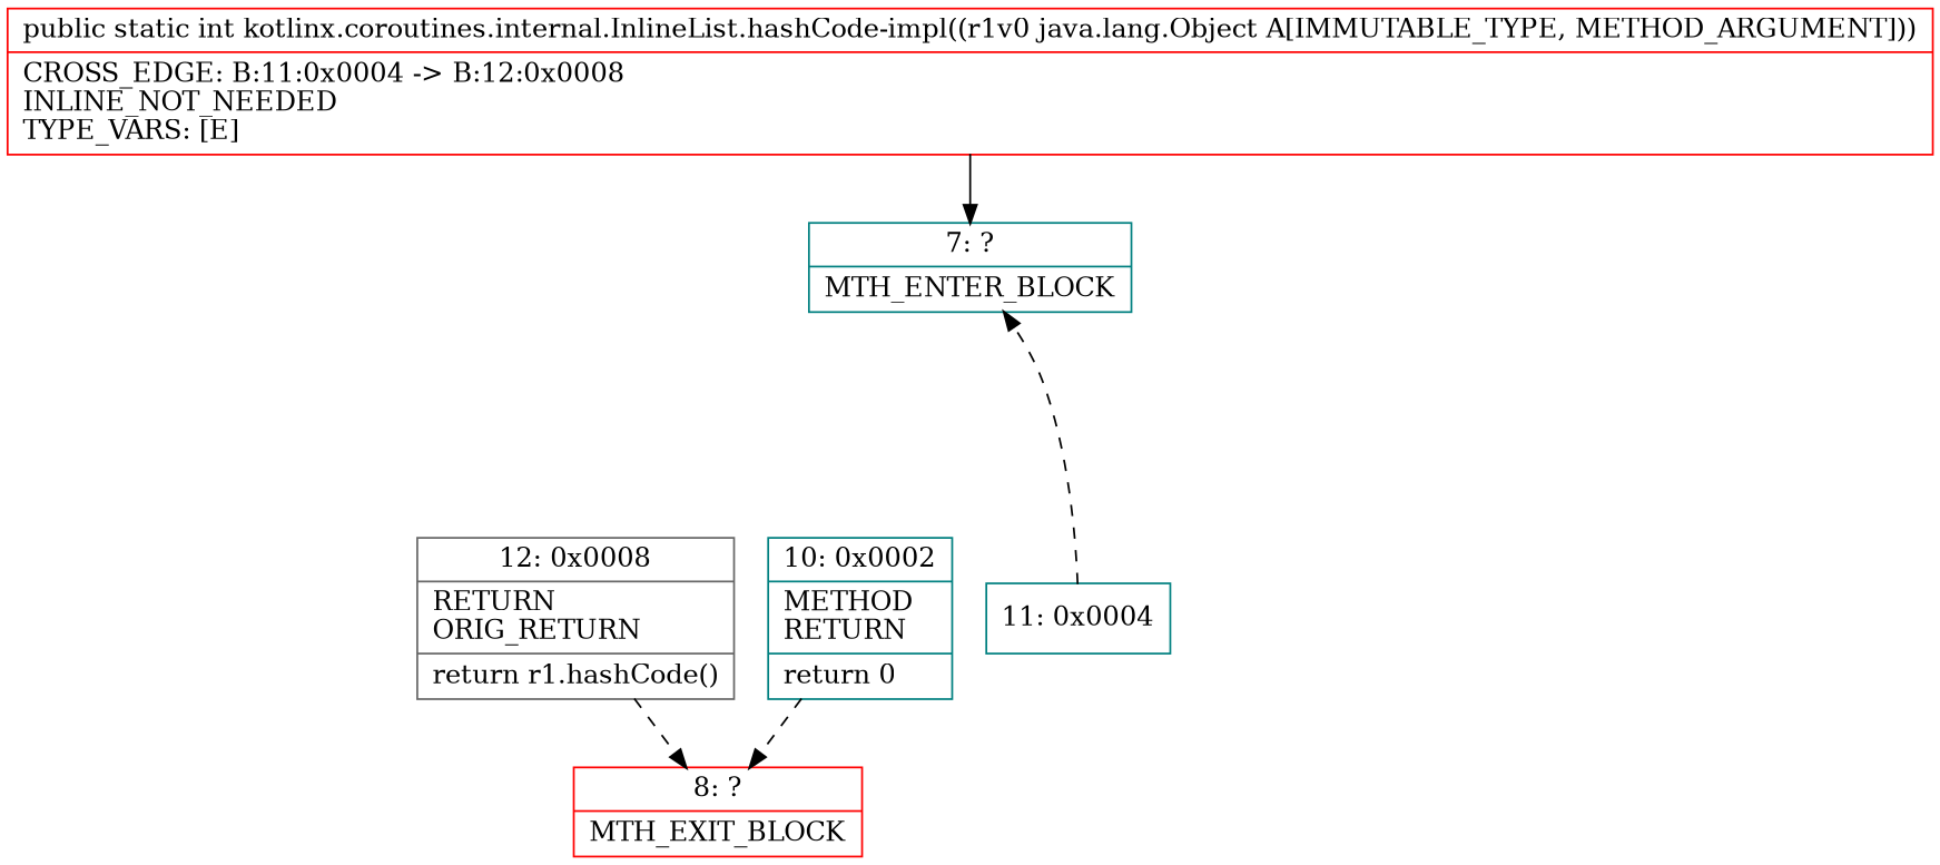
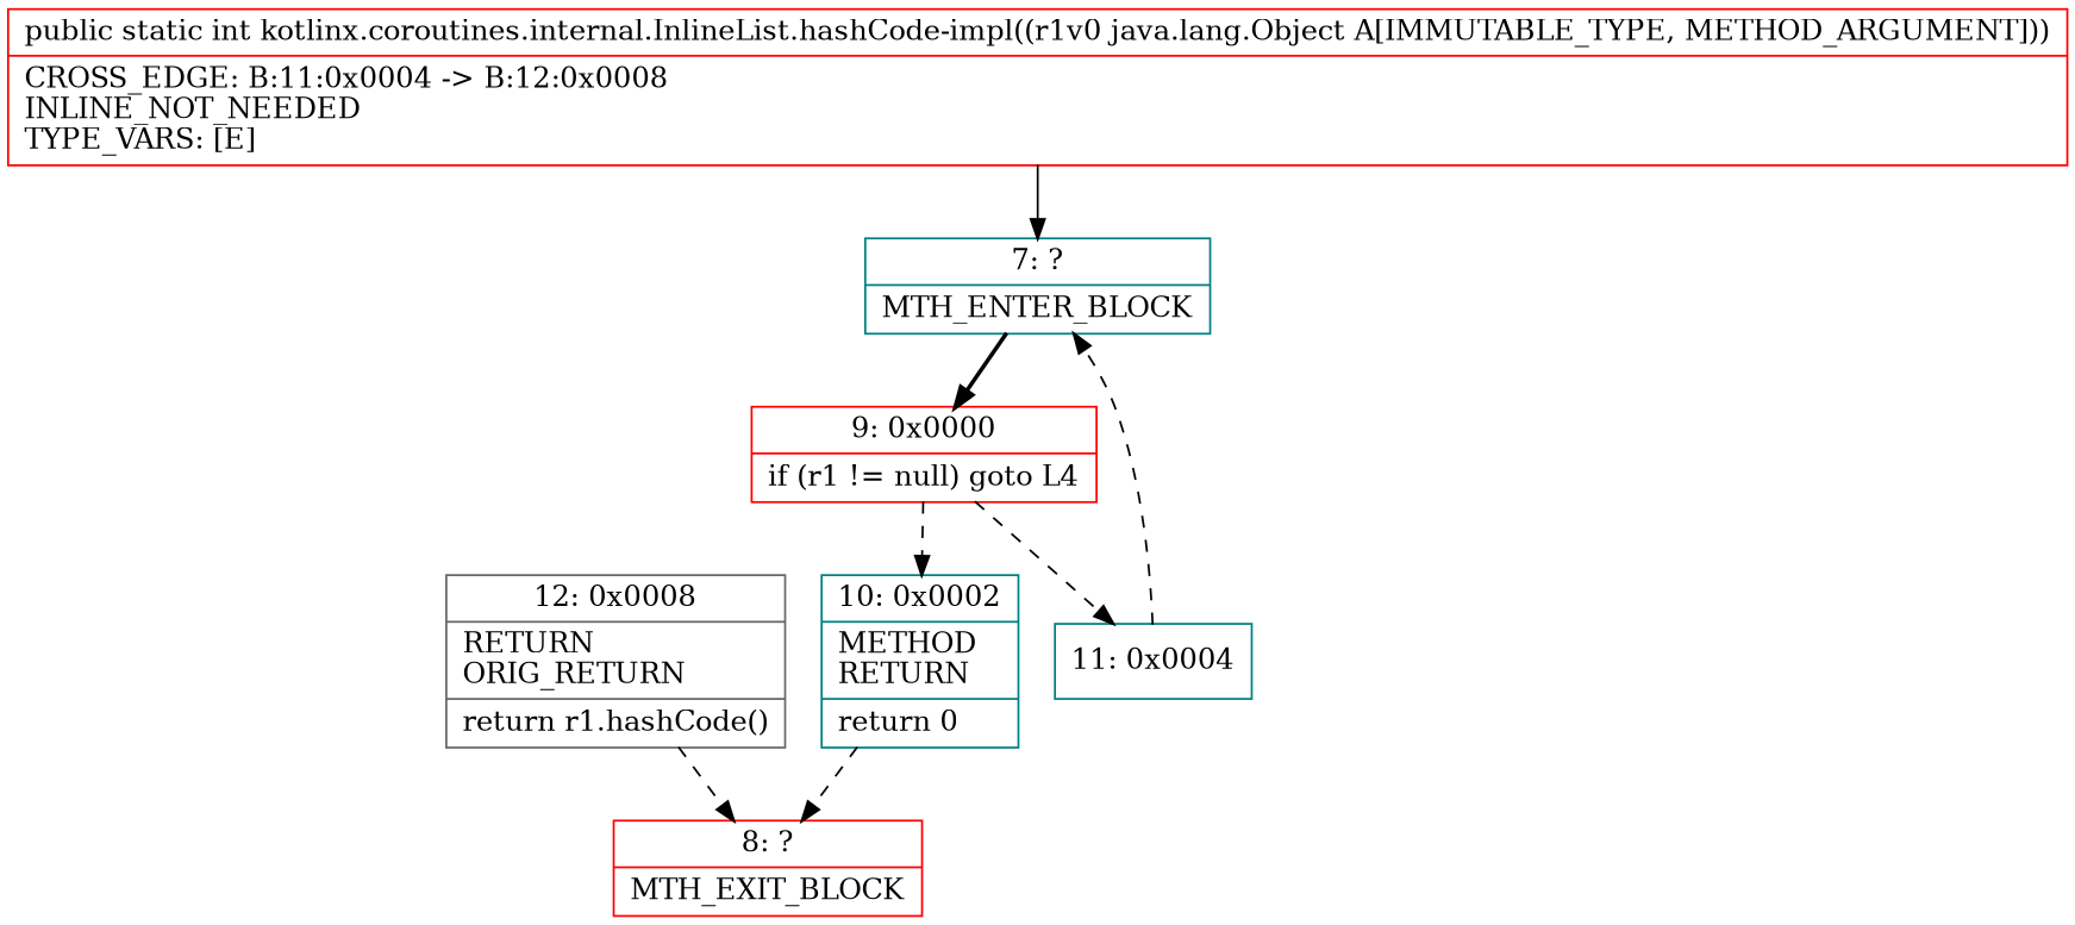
  digraph {
    node [color=teal shape=record]
    edge [style=dashed]
    n1 [label="{7\:\ ?|MTH_ENTER_BLOCK\l}"]
+   n2 [color=red label="{9\:\ 0x0000|if (r1 != null) goto L4\l}"]
    n3 [label="{10\:\ 0x0002|METHOD\lRETURN\l|return 0\l}"]
    n4 [label="{11\:\ 0x0004}"]
    n5 [color=red label="{8\:\ ?|MTH_EXIT_BLOCK\l}"]
    n6 [color=gray40 label="{12\:\ 0x0008|RETURN\lORIG_RETURN\l|return r1.hashCode()\l}"]
    n7 [color=red label="{public static int kotlinx.coroutines.internal.InlineList.hashCode\-impl((r1v0 java.lang.Object A[IMMUTABLE_TYPE, METHOD_ARGUMENT]))  | CROSS_EDGE: B:11:0x0004 \-\> B:12:0x0008\lINLINE_NOT_NEEDED\lTYPE_VARS: [E]\l}"]
+   n1 -> n2 [style=bold]
+   n2 -> n3
+   n2 -> n4
    n3 -> n5
    n4 -> n1
    n6 -> n5
    n7 -> n1 [style=solid]
  }
